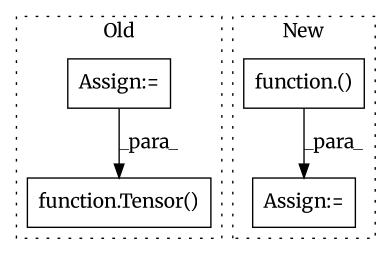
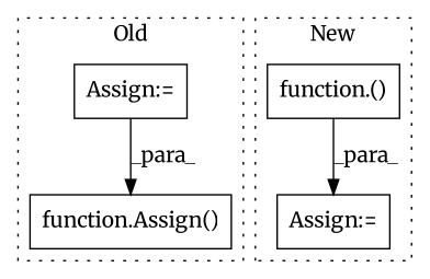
  digraph {
    fontname=Merriweather
    node [a=75 l=3 shape=box fontname=Merriweather]
    edge [fontname=Merriweather]
-   n1 [l="7,1" label="function.Tensor()" s="3017,3059"]
+   n1 [l="7,1" label="function.Assign()" s="3017,3059"]
    n2 [a=68 label="Assign:=" s=2963]
    n3 [l=29 label="function.()" s=31914]
    n4 [a=68 label="Assign:=" s=31911]
    subgraph cluster_1 {
      label=Old
      style=dotted
      n1
      n2
    }
    subgraph cluster_2 {
      label=New
      style=dotted
      n3
      n4
    }
    n2 -> n1 [label=_para_]
    n3 -> n4 [label=_para_]
  }
